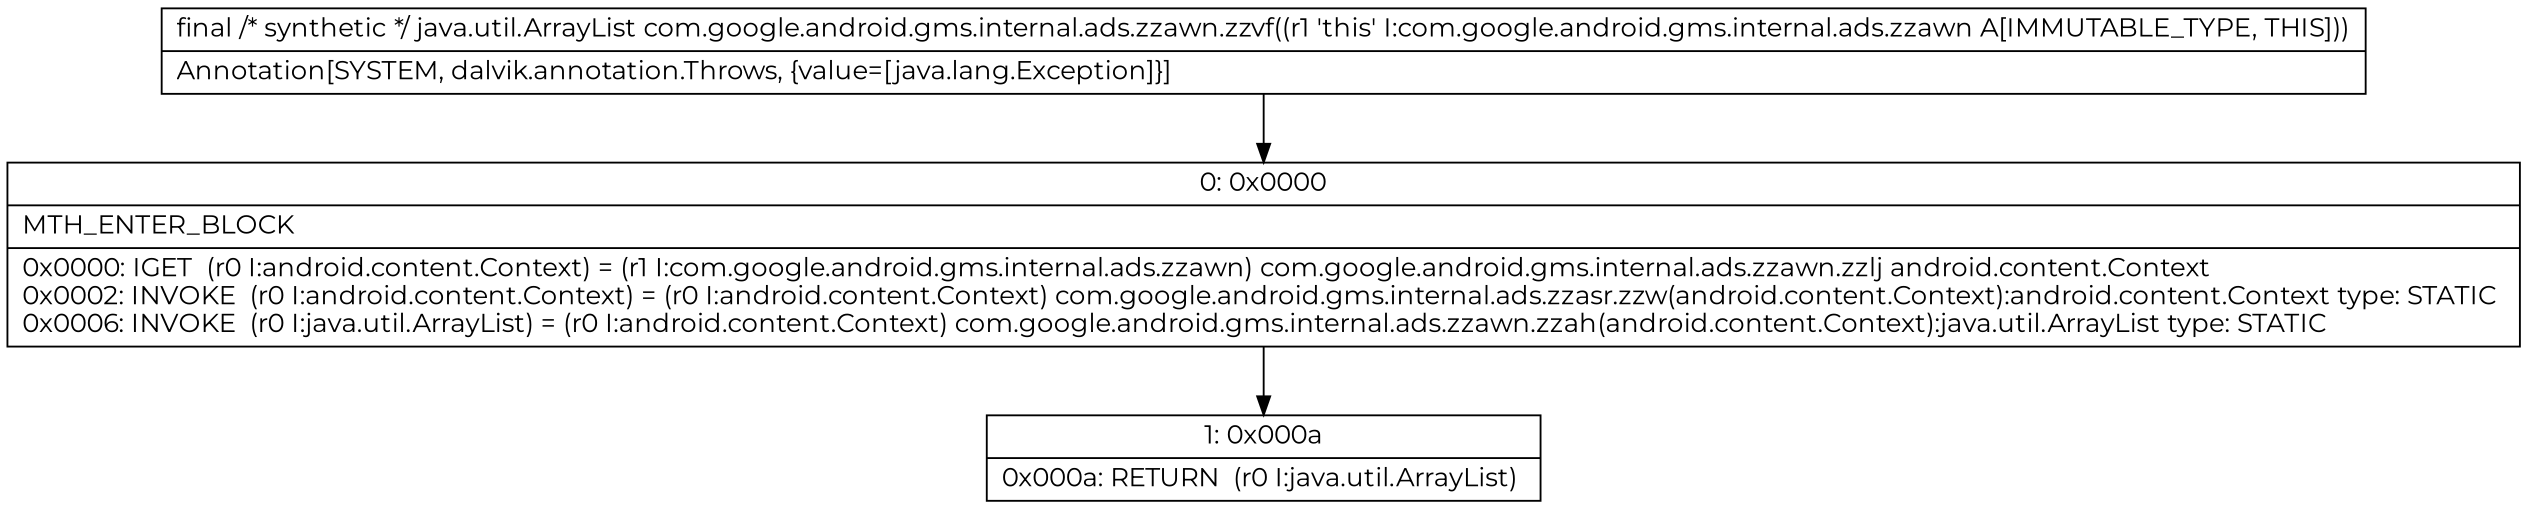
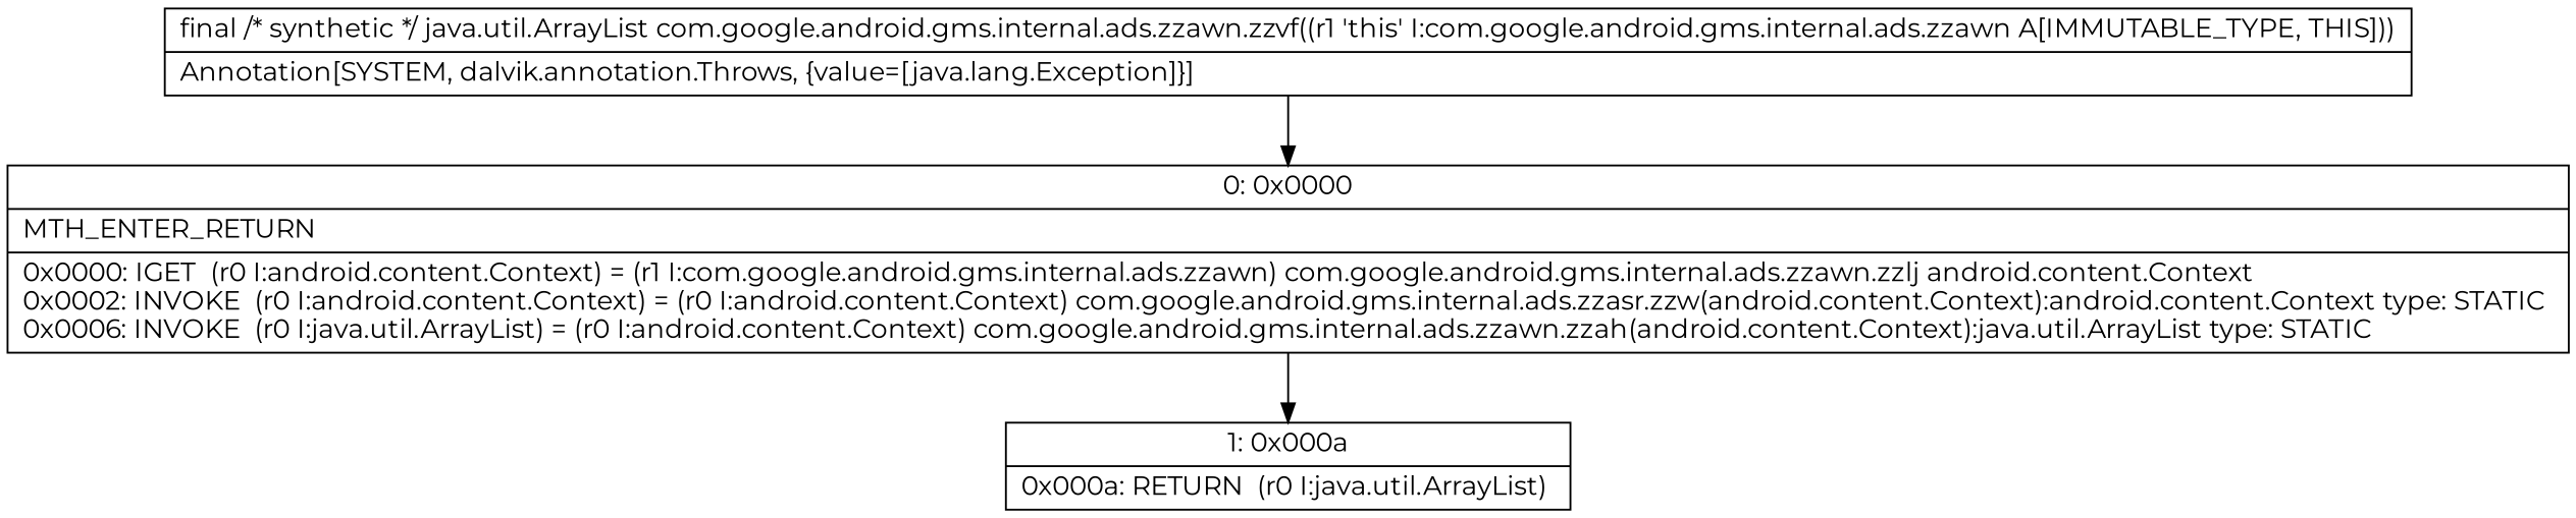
  digraph {
    fontname=Montserrat
    node [shape=record fontname=Montserrat]
    edge [fontname=Montserrat]
-   n1 [label="{0\:\ 0x0000|MTH_ENTER_BLOCK\l|0x0000: IGET  (r0 I:android.content.Context) = (r1 I:com.google.android.gms.internal.ads.zzawn) com.google.android.gms.internal.ads.zzawn.zzlj android.content.Context \l0x0002: INVOKE  (r0 I:android.content.Context) = (r0 I:android.content.Context) com.google.android.gms.internal.ads.zzasr.zzw(android.content.Context):android.content.Context type: STATIC \l0x0006: INVOKE  (r0 I:java.util.ArrayList) = (r0 I:android.content.Context) com.google.android.gms.internal.ads.zzawn.zzah(android.content.Context):java.util.ArrayList type: STATIC \l}"]
+   n1 [label="{0\:\ 0x0000|MTH_ENTER_RETURN\l|0x0000: IGET  (r0 I:android.content.Context) = (r1 I:com.google.android.gms.internal.ads.zzawn) com.google.android.gms.internal.ads.zzawn.zzlj android.content.Context \l0x0002: INVOKE  (r0 I:android.content.Context) = (r0 I:android.content.Context) com.google.android.gms.internal.ads.zzasr.zzw(android.content.Context):android.content.Context type: STATIC \l0x0006: INVOKE  (r0 I:java.util.ArrayList) = (r0 I:android.content.Context) com.google.android.gms.internal.ads.zzawn.zzah(android.content.Context):java.util.ArrayList type: STATIC \l}"]
    n2 [label="{1\:\ 0x000a|0x000a: RETURN  (r0 I:java.util.ArrayList) \l}"]
    n3 [label="{final \/* synthetic *\/ java.util.ArrayList com.google.android.gms.internal.ads.zzawn.zzvf((r1 'this' I:com.google.android.gms.internal.ads.zzawn A[IMMUTABLE_TYPE, THIS]))  | Annotation[SYSTEM, dalvik.annotation.Throws, \{value=[java.lang.Exception]\}]\l}"]
    n1 -> n2
    n3 -> n1
  }
